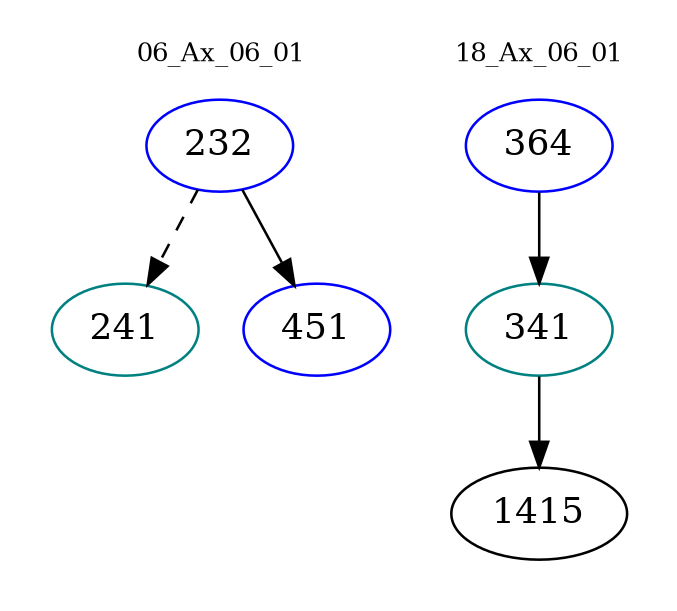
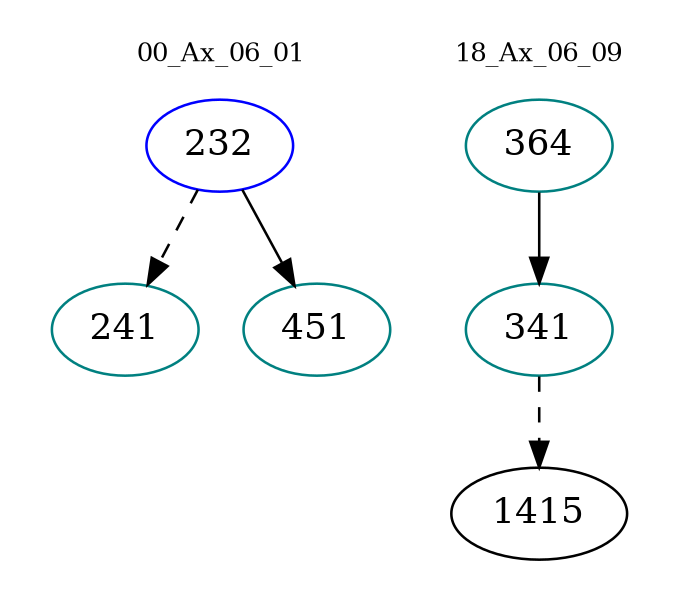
  digraph {
    node [color=teal]
    edge [color=black style=dashed]
    n1 [color=blue label=232]
    n2 [label=241]
-   n3 [color=blue label=451]
+   n3 [label=451]
    n4 [label=341]
    n5 [color=black label=1415]
-   n6 [color=blue label=364]
+   n6 [label=364]
    subgraph cluster_1 {
      color=white
      fontsize=10
-     label="06_Ax_06_01"
+     label="00_Ax_06_01"
      n1
      n2
      n3
    }
    subgraph cluster_2 {
      color=white
      fontsize=10
-     label="18_Ax_06_01"
+     label="18_Ax_06_09"
      n4
      n5
      n6
    }
    n1 -> n2
    n1 -> n3 [style=solid]
-   n4 -> n5 [style=solid]
+   n4 -> n5
    n6 -> n4 [style=solid]
  }
